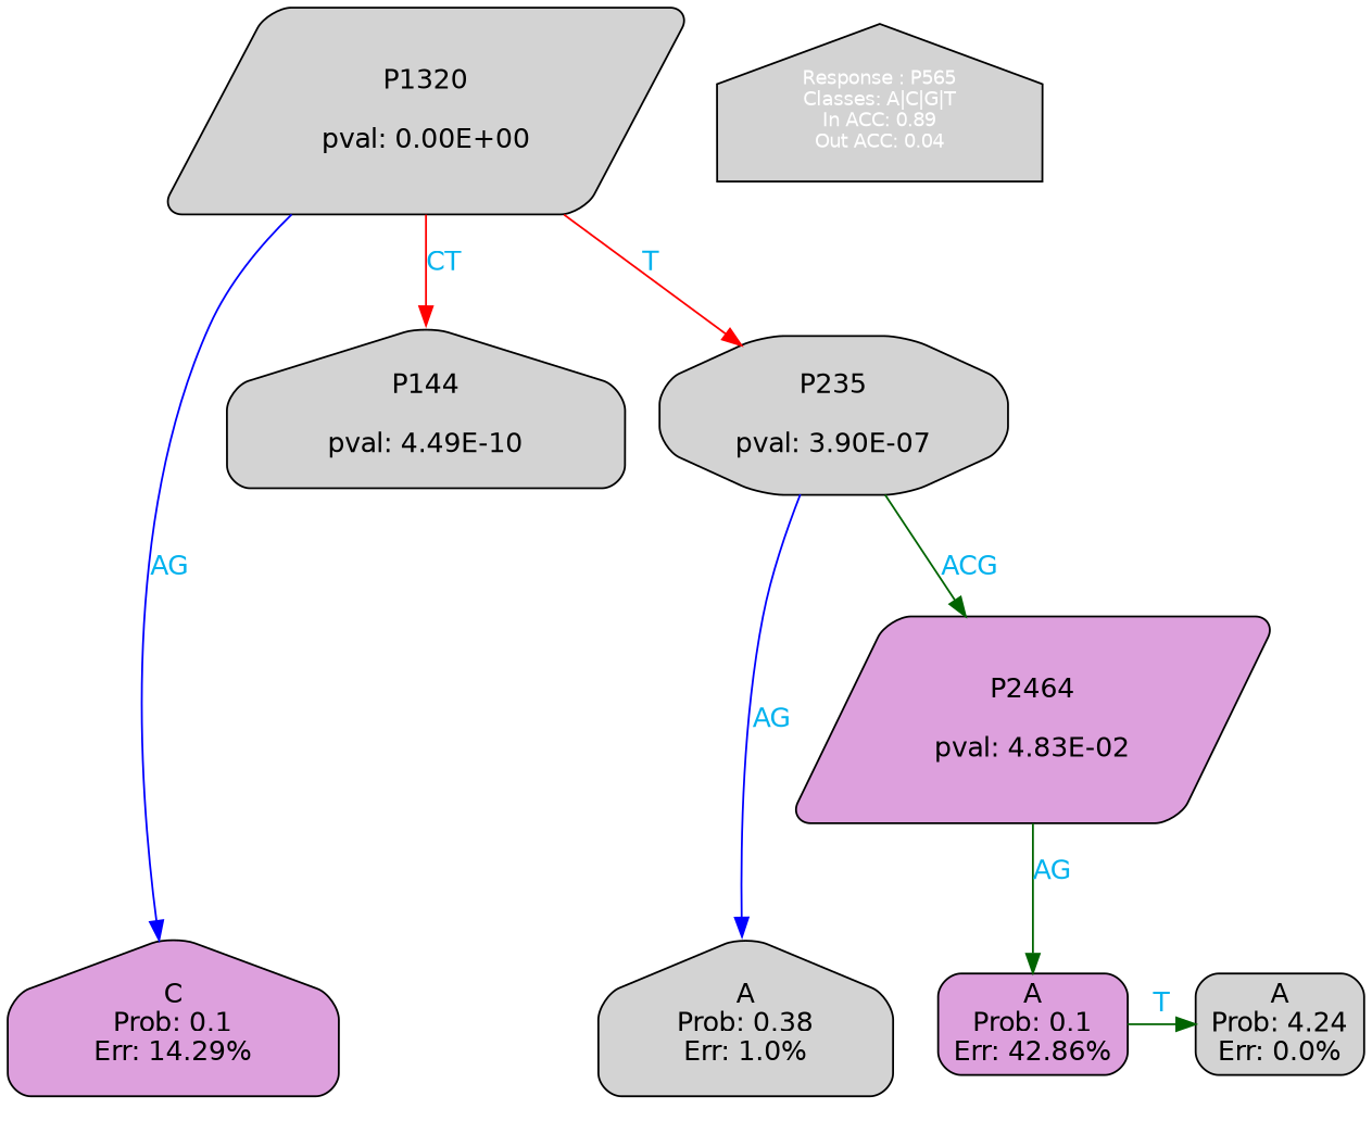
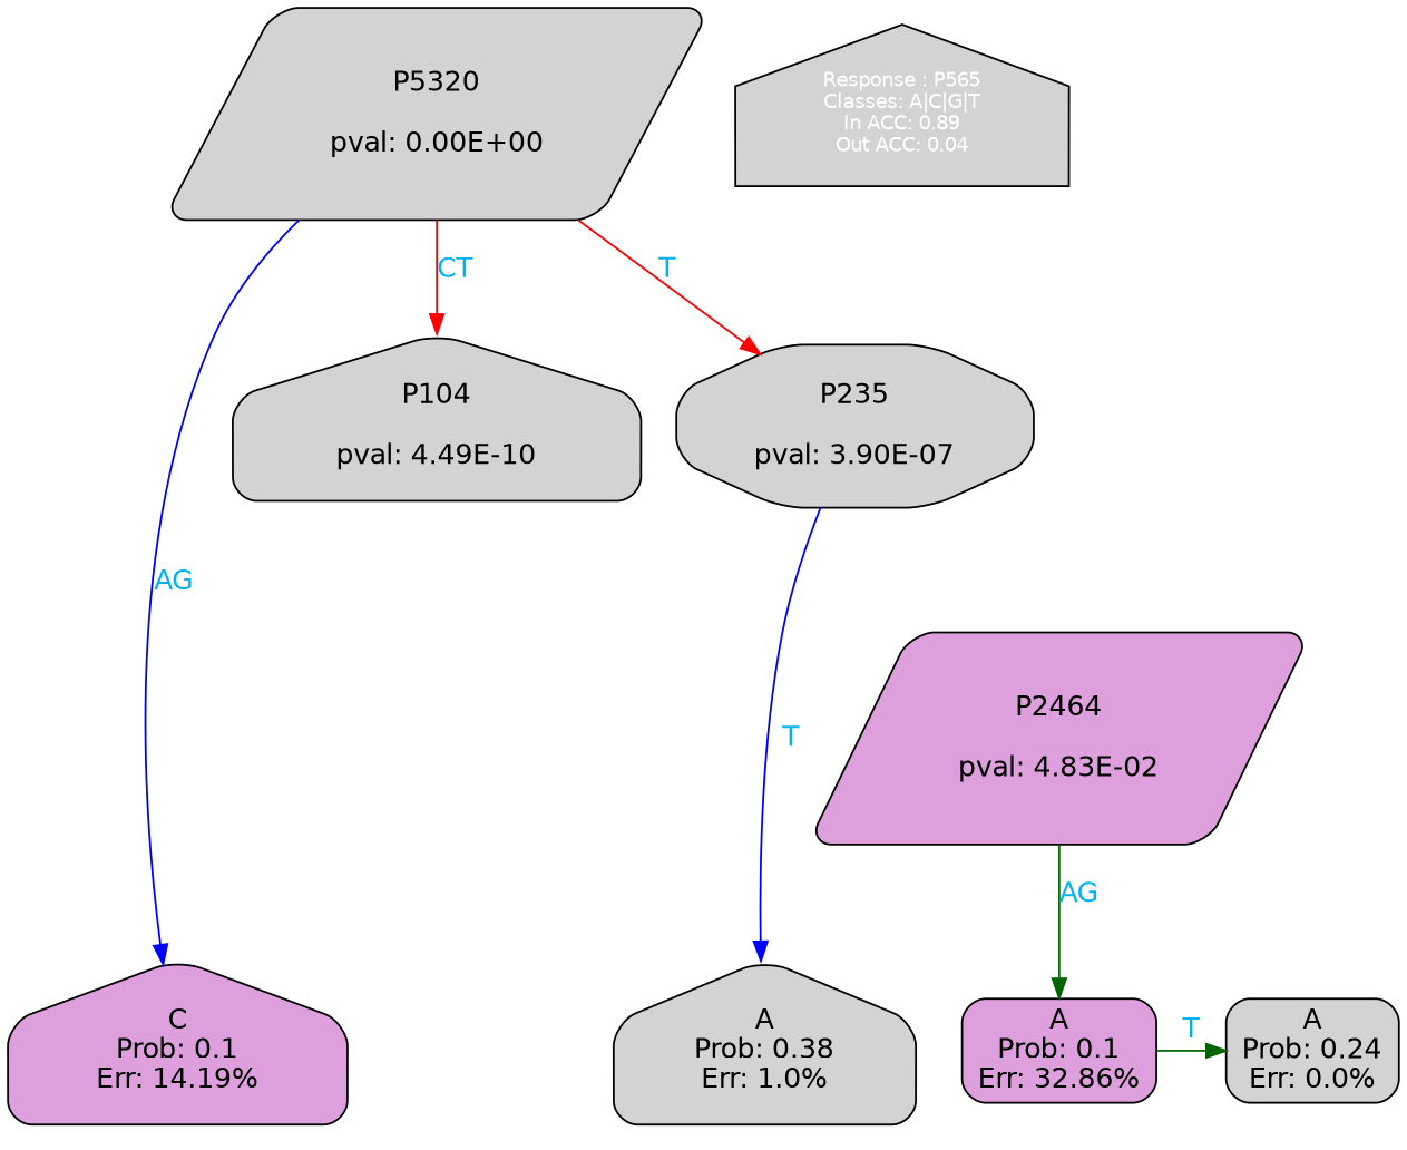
  digraph {
    ranksep=equally
    splines=polylines
    node [color=black fillcolor=lightgrey fontname=helvetica shape=house style="filled, rounded"]
    edge [color=darkgreen fontcolor=deepskyblue2 fontname=helvetica]
-   n1 [fillcolor=plum label="C\nProb: 0.1\nErr: 14.29%"]
-   n2 [fillcolor=plum label="A\nProb: 0.1\nErr: 42.86%" shape=box]
-   n3 [label="A\nProb: 4.24\nErr: 0.0%" shape=box]
+   n1 [fillcolor=plum label="C\nProb: 0.1\nErr: 14.19%"]
+   n2 [fillcolor=plum label="A\nProb: 0.1\nErr: 32.86%" shape=box]
+   n3 [label="A\nProb: 0.24\nErr: 0.0%" shape=box]
    n4 [label="A\nProb: 0.38\nErr: 1.0%"]
    n5 [align=left fontcolor=white fontsize=10 label="Response : P565\nClasses: A|C|G|T\nIn ACC: 0.89\nOut ACC: 0.04\n" style=filled]
-   n6 [label="P1320\n\npval: 0.00E+00" shape=parallelogram]
-   n7 [label="P144\n\npval: 4.49E-10"]
+   n6 [label="P5320\n\npval: 0.00E+00" shape=parallelogram]
+   n7 [label="P104\n\npval: 4.49E-10"]
    n8 [label="P235\n\npval: 3.90E-07" shape=octagon]
    n9 [fillcolor=plum label="P2464\n\npval: 4.83E-02" shape=parallelogram]
    subgraph sub_1 {
      rank=same
      n1
      n2
      n3
      n4
    }
    subgraph sub_2 {
      rank=same
      n5
      n6
    }
    n2 -> n3 [label=T]
    n6 -> n1 [color=blue label=AG]
    n6 -> n7 [color=red label=CT]
    n6 -> n8 [color=red label=T]
-   n8 -> n4 [color=blue label=AG]
-   n8 -> n9 [label=ACG]
+   n8 -> n4 [color=blue label=T]
    n9 -> n2 [label=AG]
  }
